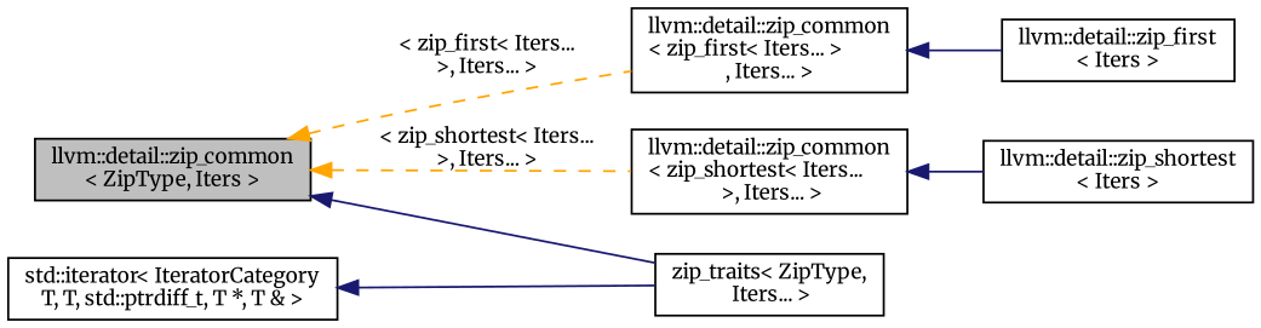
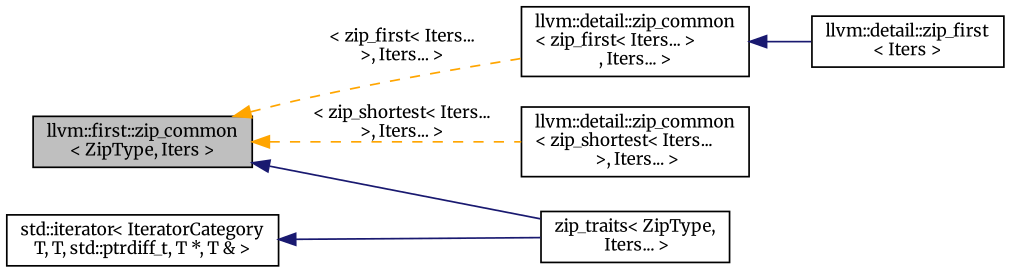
  digraph {
    fontname=Merriweather
    rankdir=LR
    node [color=black fontname=Merriweather fontsize=10 shape=box]
    edge [color=midnightblue dir=back fontname=Merriweather fontsize=10 labelfontname=Helvetica labelfontsize=10 style=solid]
-   n1 [fillcolor=grey75 fontcolor=black height=0.2 label="llvm::detail::zip_common\l\< ZipType, Iters \>" style=filled width=0.4]
+   n1 [fillcolor=grey75 fontcolor=black height=0.2 label="llvm::first::zip_common\l\< ZipType, Iters \>" style=filled width=0.4]
    n2 [height=0.2 label="llvm::detail::zip_common\l\< zip_first\< Iters... \>\l, Iters... \>" width=0.4]
    n3 [height=0.2 label="llvm::detail::zip_common\l\< zip_shortest\< Iters...\l \>, Iters... \>" width=0.4]
    n4 [height=0.2 label="zip_traits\< ZipType,\l Iters... \>" width=0.4]
    n5 [height=0.2 label="llvm::detail::zip_first\l\< Iters \>" width=0.4]
-   n6 [height=0.2 label="llvm::detail::zip_shortest\l\< Iters \>" width=0.4]
    n7 [height=0.2 label="std::iterator\< IteratorCategory\lT, T, std::ptrdiff_t, T *, T & \>" width=0.4]
    n1 -> n2 [color=orange label=" \< zip_first\< Iters...\l \>, Iters... \>" style=dashed]
    n1 -> n3 [color=orange label=" \< zip_shortest\< Iters...\l \>, Iters... \>" style=dashed]
    n1 -> n4
    n2 -> n5
-   n3 -> n6
    n7 -> n4
  }
